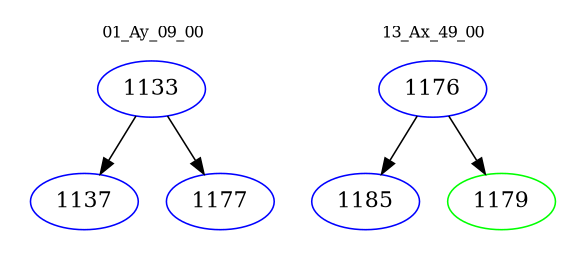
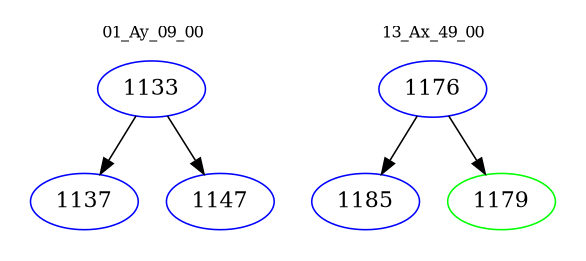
  digraph {
    node [color=blue]
    edge [color=black]
    n1 [label=1133]
    n2 [label=1137]
-   n3 [label=1177]
+   n3 [label=1147]
    n4 [label=1176]
    n5 [label=1185]
    n6 [color=green label=1179]
    subgraph cluster_1 {
      color=white
      fontsize=10
      label="01_Ay_09_00"
      n1
      n2
      n3
    }
    subgraph cluster_2 {
      color=white
      fontsize=10
      label="13_Ax_49_00"
      n4
      n5
      n6
    }
    n1 -> n2
    n1 -> n3
    n4 -> n5
    n4 -> n6
  }
